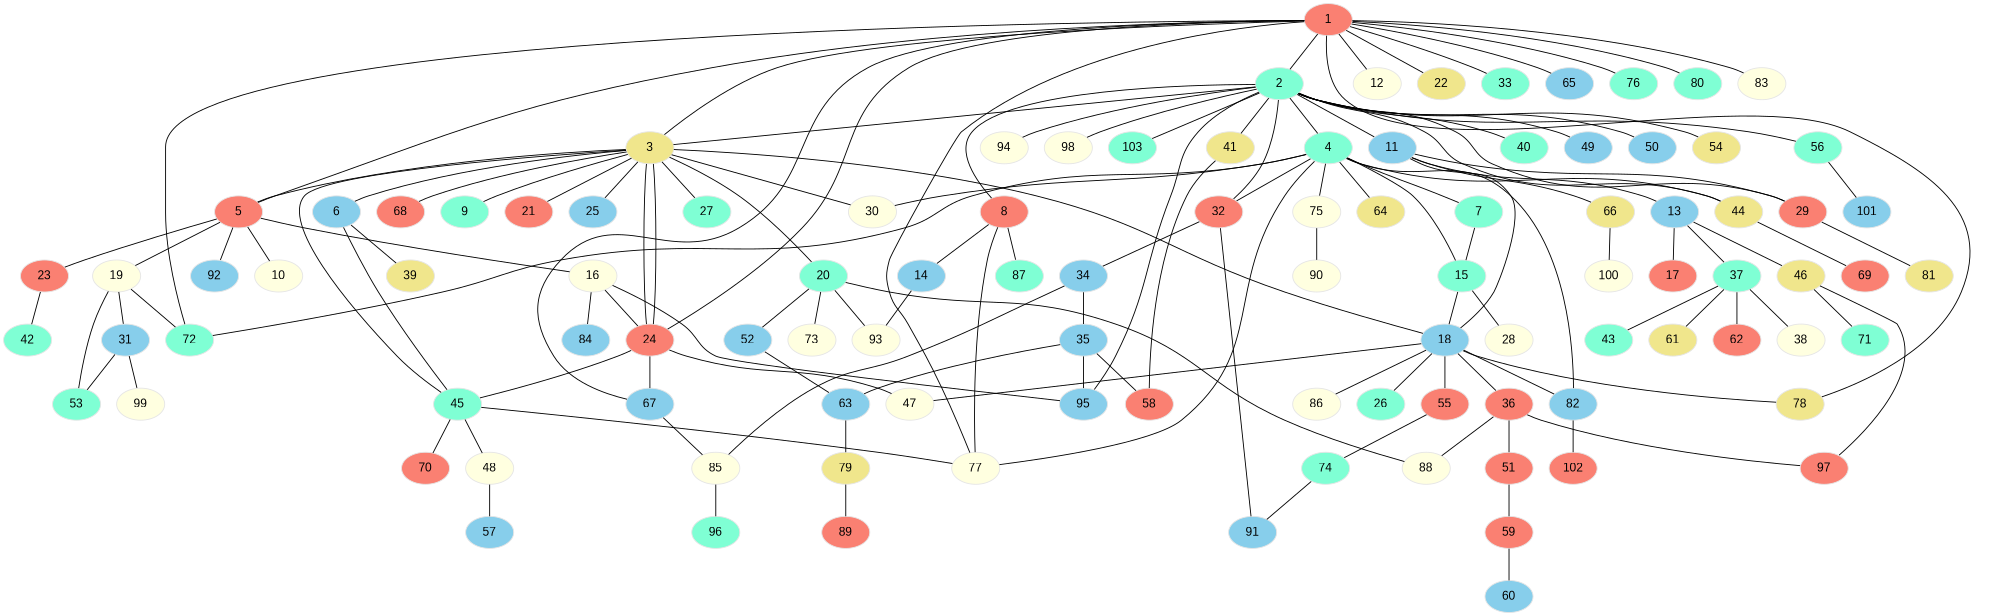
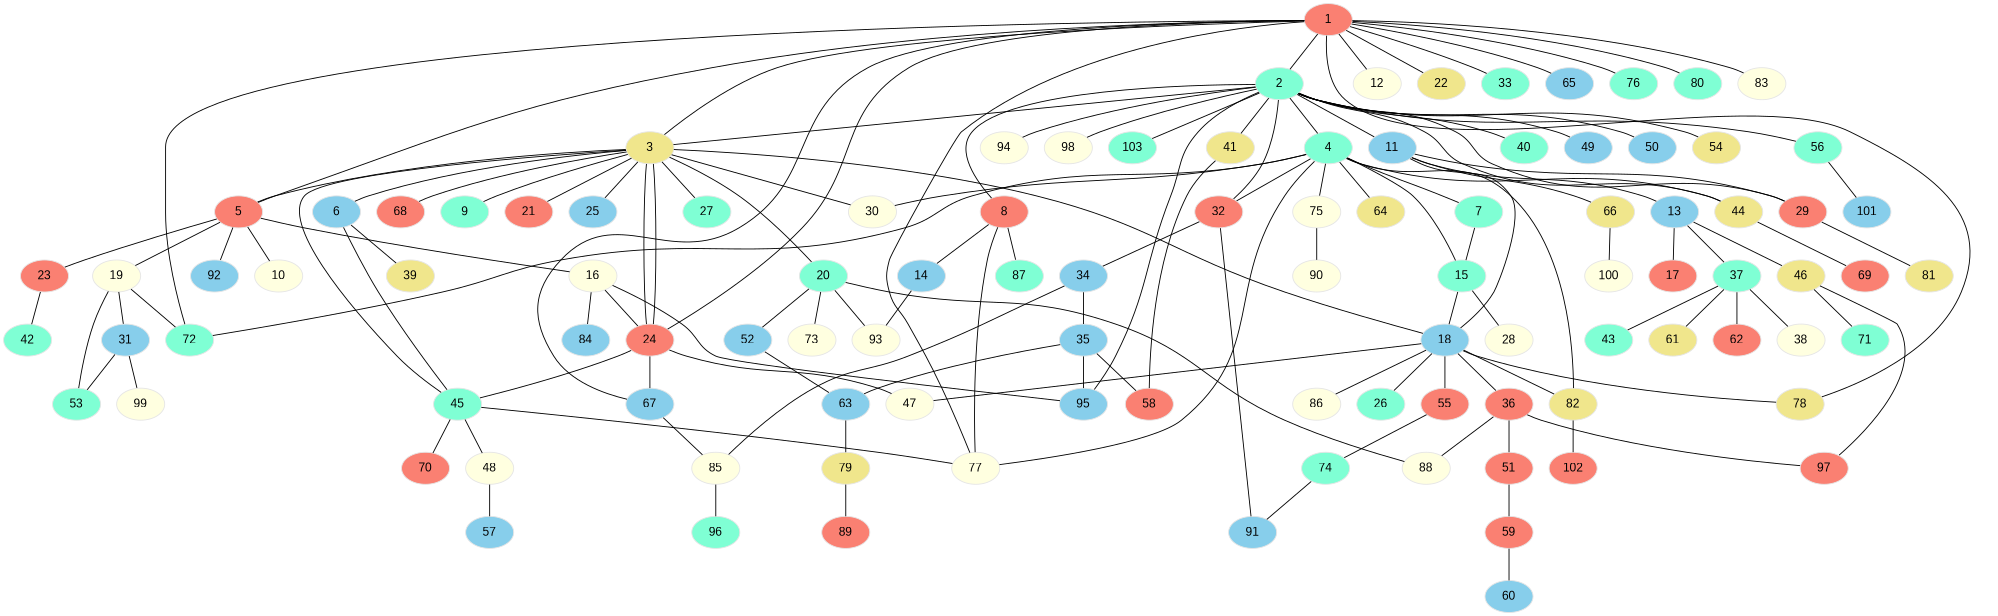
  graph {
    fontname="Liberation Sans"
    node [color=gray90 fillcolor=aquamarine fontname="Liberation Sans" style=filled]
    edge [fontname="Liberation Sans"]
    1 [fillcolor=salmon]
    2
    3 [fillcolor=khaki]
    5 [fillcolor=salmon]
    12 [fillcolor=lightyellow]
    22 [fillcolor=khaki]
    24 [fillcolor=salmon]
    33
    65 [fillcolor=skyblue]
    67 [fillcolor=skyblue]
    72
    76
    77 [fillcolor=lightyellow]
    78 [fillcolor=khaki]
    80
    83 [fillcolor=lightyellow]
    4
    8 [fillcolor=salmon]
    11 [fillcolor=skyblue]
    29 [fillcolor=salmon]
    32 [fillcolor=salmon]
    40
    41 [fillcolor=khaki]
    44 [fillcolor=khaki]
    49 [fillcolor=skyblue]
    50 [fillcolor=skyblue]
    54 [fillcolor=khaki]
    56
    94 [fillcolor=lightyellow]
    95 [fillcolor=skyblue]
    98 [fillcolor=lightyellow]
    103
    6 [fillcolor=skyblue]
    9
    18 [fillcolor=skyblue]
    20
    21 [fillcolor=salmon]
    25 [fillcolor=skyblue]
    27
    30 [fillcolor=lightyellow]
    45
    68 [fillcolor=salmon]
    10 [fillcolor=lightyellow]
    16 [fillcolor=lightyellow]
    19 [fillcolor=lightyellow]
    23 [fillcolor=salmon]
    92 [fillcolor=skyblue]
    47 [fillcolor=lightyellow]
    85 [fillcolor=lightyellow]
    7
    15
    64 [fillcolor=khaki]
    75 [fillcolor=lightyellow]
-   82 [fillcolor=skyblue]
+   82 [fillcolor=khaki]
    14 [fillcolor=skyblue]
    87
    13 [fillcolor=skyblue]
    66 [fillcolor=khaki]
    81 [fillcolor=khaki]
    34 [fillcolor=skyblue]
    91 [fillcolor=skyblue]
    58 [fillcolor=salmon]
    69 [fillcolor=salmon]
    101 [fillcolor=skyblue]
    59 [fillcolor=salmon]
    60 [fillcolor=skyblue]
    39 [fillcolor=khaki]
    26
    36 [fillcolor=salmon]
    55 [fillcolor=salmon]
    86 [fillcolor=lightyellow]
    93 [fillcolor=lightyellow]
    52 [fillcolor=skyblue]
    73 [fillcolor=lightyellow]
    88 [fillcolor=lightyellow]
    48 [fillcolor=lightyellow]
    70 [fillcolor=salmon]
    28 [fillcolor=lightyellow]
    90 [fillcolor=lightyellow]
    102 [fillcolor=salmon]
    84 [fillcolor=skyblue]
    31 [fillcolor=skyblue]
    53
    42
    17 [fillcolor=salmon]
    37
    46 [fillcolor=khaki]
    100 [fillcolor=lightyellow]
    38 [fillcolor=lightyellow]
    43
    61 [fillcolor=khaki]
    62 [fillcolor=salmon]
    97 [fillcolor=salmon]
    71
    51 [fillcolor=salmon]
    74
    99 [fillcolor=lightyellow]
    63 [fillcolor=skyblue]
    35 [fillcolor=skyblue]
    96
    79 [fillcolor=khaki]
    57 [fillcolor=skyblue]
    89 [fillcolor=salmon]
    1 -- 2
    1 -- 3
    1 -- 5
    1 -- 12
    1 -- 22
    1 -- 24
    1 -- 33
    1 -- 65
    1 -- 67
    1 -- 72
    1 -- 76
    1 -- 77
    1 -- 78
    1 -- 80
    1 -- 83
    2 -- 3
    2 -- 4
    2 -- 8
    2 -- 11
    2 -- 29
    2 -- 32
    2 -- 40
    2 -- 41
    2 -- 44
    2 -- 49
    2 -- 50
    2 -- 54
    2 -- 56
    2 -- 94
    2 -- 95
    2 -- 98
    2 -- 103
    3 -- 5
    3 -- 24
    3 -- 24
    3 -- 6
    3 -- 9
    3 -- 18
    3 -- 20
    3 -- 21
    3 -- 25
    3 -- 27
    3 -- 30
    3 -- 45
    3 -- 68
    5 -- 10
    5 -- 16
    5 -- 19
    5 -- 23
    5 -- 92
    24 -- 67
    24 -- 45
    24 -- 47
    67 -- 85
    4 -- 72
    4 -- 77
    4 -- 32
    4 -- 44
    4 -- 30
    4 -- 7
    4 -- 15
    4 -- 64
    4 -- 75
    4 -- 82
    8 -- 77
    8 -- 14
    8 -- 87
    11 -- 29
    11 -- 18
    11 -- 13
    11 -- 66
    29 -- 81
    32 -- 34
    32 -- 91
    41 -- 58
    44 -- 69
    56 -- 101
    6 -- 45
    6 -- 39
    18 -- 78
    18 -- 47
    18 -- 82
    18 -- 26
    18 -- 36
    18 -- 55
    18 -- 86
    20 -- 93
    20 -- 52
    20 -- 73
    20 -- 88
    45 -- 77
    45 -- 48
    45 -- 70
    16 -- 24
    16 -- 95
    16 -- 84
    19 -- 72
    19 -- 31
    19 -- 53
    23 -- 42
    85 -- 96
    7 -- 15
    15 -- 18
    15 -- 28
    75 -- 90
    82 -- 102
    14 -- 93
    13 -- 17
    13 -- 37
    13 -- 46
    66 -- 100
    34 -- 85
    34 -- 35
    59 -- 60
    36 -- 88
    36 -- 97
    36 -- 51
    55 -- 74
    52 -- 63
    48 -- 57
    31 -- 53
    31 -- 99
    37 -- 38
    37 -- 43
    37 -- 61
    37 -- 62
    46 -- 97
    46 -- 71
    51 -- 59
    74 -- 91
    63 -- 79
    35 -- 95
    35 -- 58
    35 -- 63
    79 -- 89
  }
